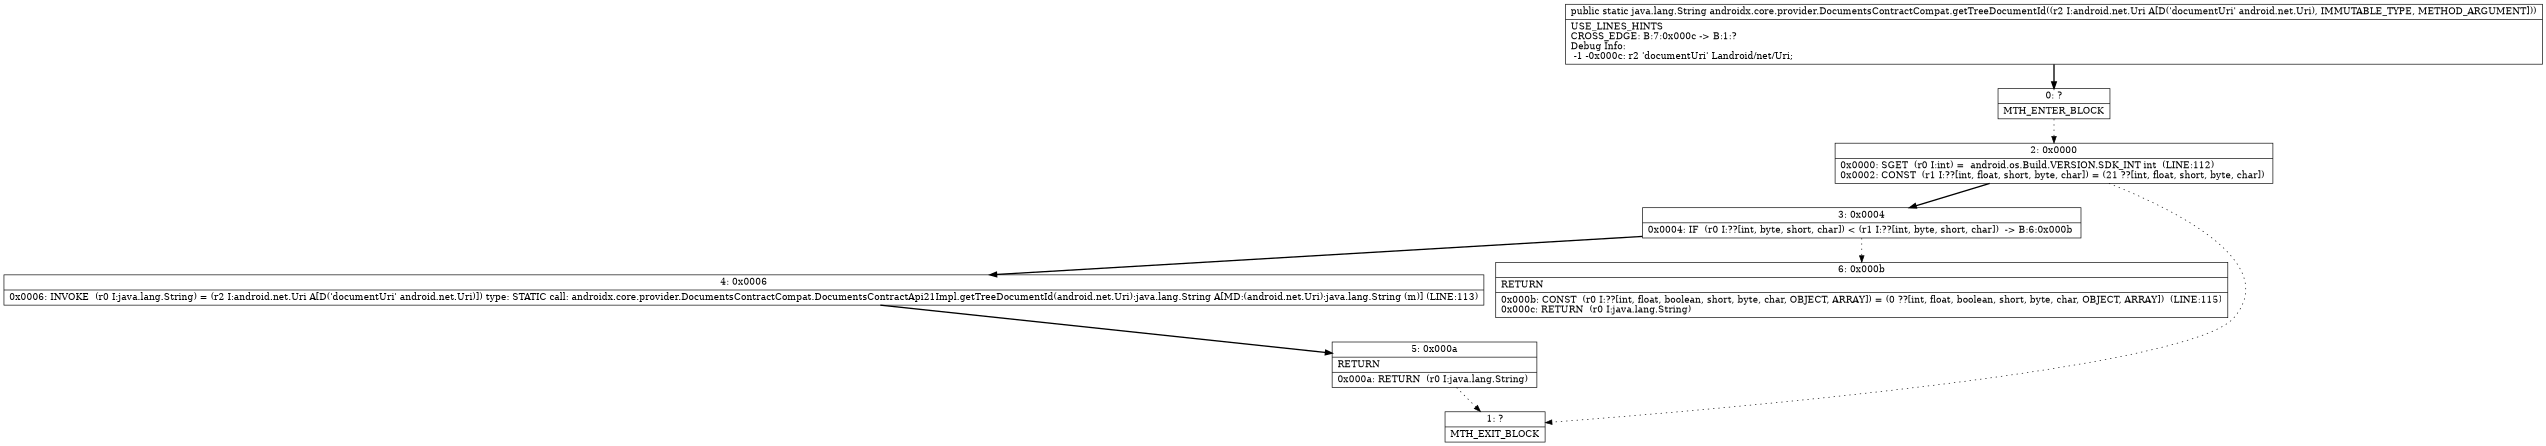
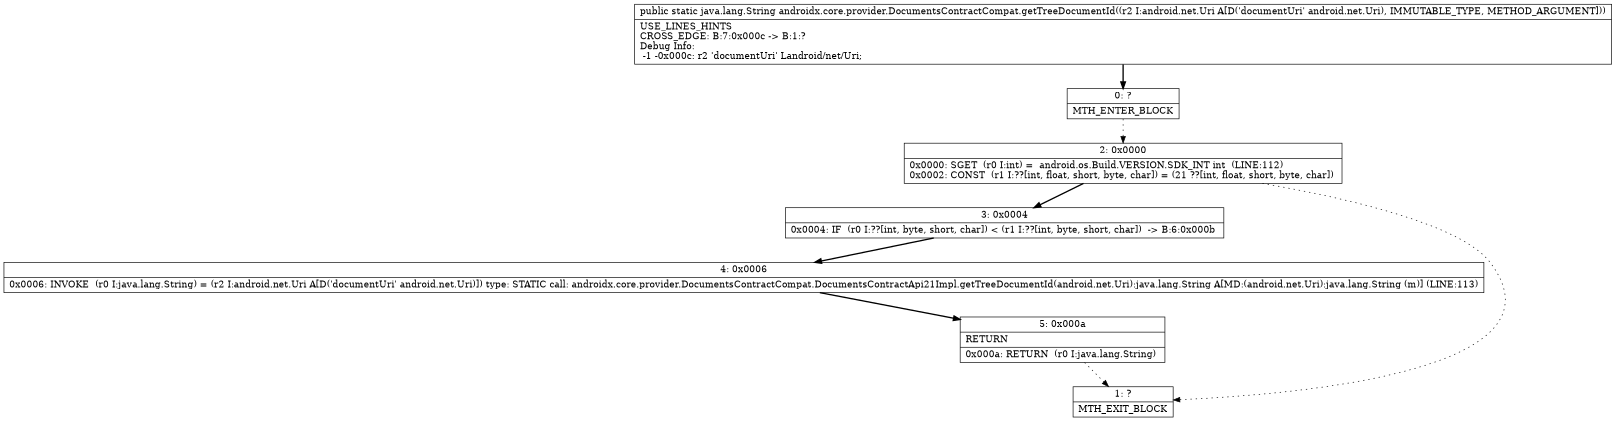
  digraph {
    node [shape=record]
    edge [style=dotted]
    n1 [label="{0\:\ ?|MTH_ENTER_BLOCK\l}"]
    n2 [label="{2\:\ 0x0000|0x0000: SGET  (r0 I:int) =  android.os.Build.VERSION.SDK_INT int  (LINE:112)\l0x0002: CONST  (r1 I:??[int, float, short, byte, char]) = (21 ??[int, float, short, byte, char]) \l}"]
    n3 [label="{3\:\ 0x0004|0x0004: IF  (r0 I:??[int, byte, short, char]) \< (r1 I:??[int, byte, short, char])  \-\> B:6:0x000b \l}"]
    n4 [label="{1\:\ ?|MTH_EXIT_BLOCK\l}"]
    n5 [label="{4\:\ 0x0006|0x0006: INVOKE  (r0 I:java.lang.String) = (r2 I:android.net.Uri A[D('documentUri' android.net.Uri)]) type: STATIC call: androidx.core.provider.DocumentsContractCompat.DocumentsContractApi21Impl.getTreeDocumentId(android.net.Uri):java.lang.String A[MD:(android.net.Uri):java.lang.String (m)] (LINE:113)\l}"]
-   n6 [label="{6\:\ 0x000b|RETURN\l|0x000b: CONST  (r0 I:??[int, float, boolean, short, byte, char, OBJECT, ARRAY]) = (0 ??[int, float, boolean, short, byte, char, OBJECT, ARRAY])  (LINE:115)\l0x000c: RETURN  (r0 I:java.lang.String) \l}"]
    n7 [label="{5\:\ 0x000a|RETURN\l|0x000a: RETURN  (r0 I:java.lang.String) \l}"]
    n8 [label="{public static java.lang.String androidx.core.provider.DocumentsContractCompat.getTreeDocumentId((r2 I:android.net.Uri A[D('documentUri' android.net.Uri), IMMUTABLE_TYPE, METHOD_ARGUMENT]))  | USE_LINES_HINTS\lCROSS_EDGE: B:7:0x000c \-\> B:1:?\lDebug Info:\l  \-1 \-0x000c: r2 'documentUri' Landroid\/net\/Uri;\l}"]
    n1 -> n2
    n2 -> n3 [style=bold]
    n2 -> n4
    n3 -> n5 [style=bold]
-   n3 -> n6
    n5 -> n7 [style=bold]
    n7 -> n4
    n8 -> n1 [style=bold]
  }
